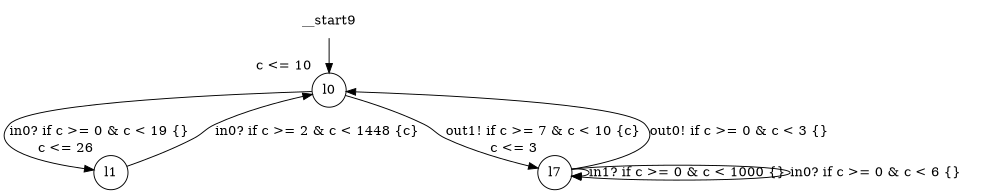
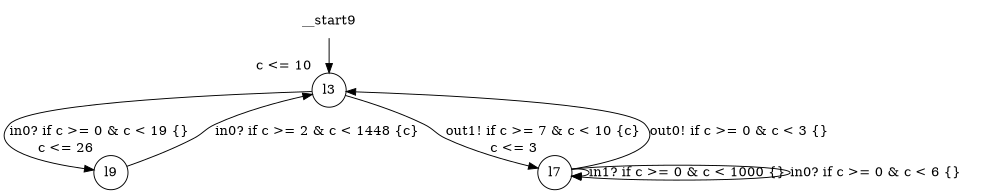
  digraph {
    node [shape=circle margin=0]
    n1 [label=__start9 shape=none margin=""]
-   n2 [label=l0 xlabel="c <= 10"]
-   n3 [label=l1 xlabel="c <= 26"]
+   n2 [label=l3 xlabel="c <= 10"]
+   n3 [label=l9 xlabel="c <= 26"]
    n4 [label=l7 xlabel="c <= 3"]
    n1 -> n2
    n2 -> n3 [label="in0? if c >= 0 & c < 19 {} "]
    n2 -> n4 [label="out1! if c >= 7 & c < 10 {c} "]
    n3 -> n2 [label="in0? if c >= 2 & c < 1448 {c} "]
    n4 -> n2 [label="out0! if c >= 0 & c < 3 {} "]
    n4 -> n4 [label="in1? if c >= 0 & c < 1000 {} "]
    n4 -> n4 [label="in0? if c >= 0 & c < 6 {} "]
  }
